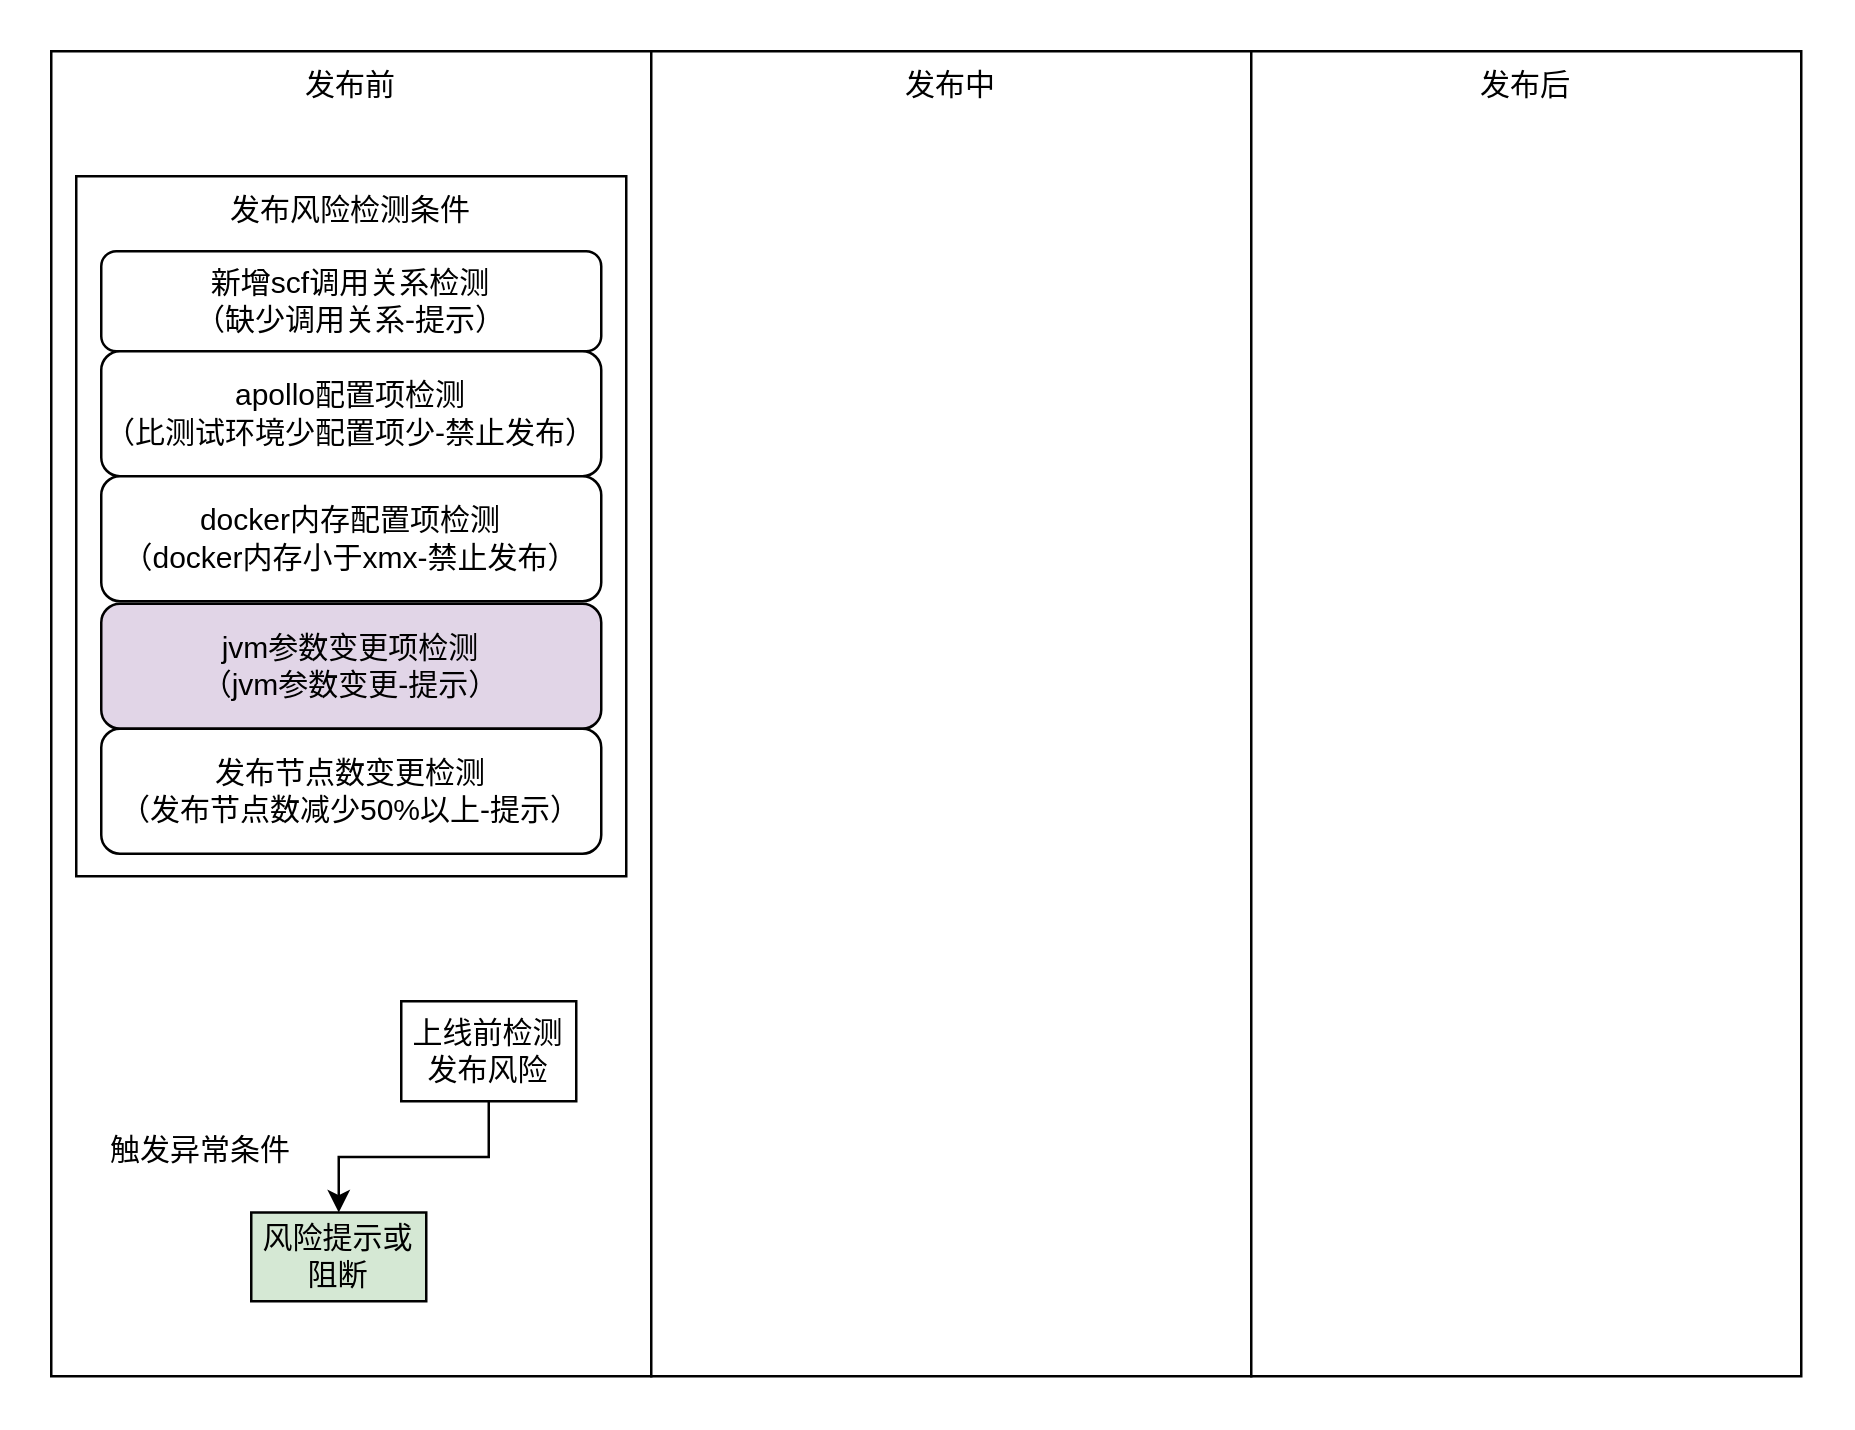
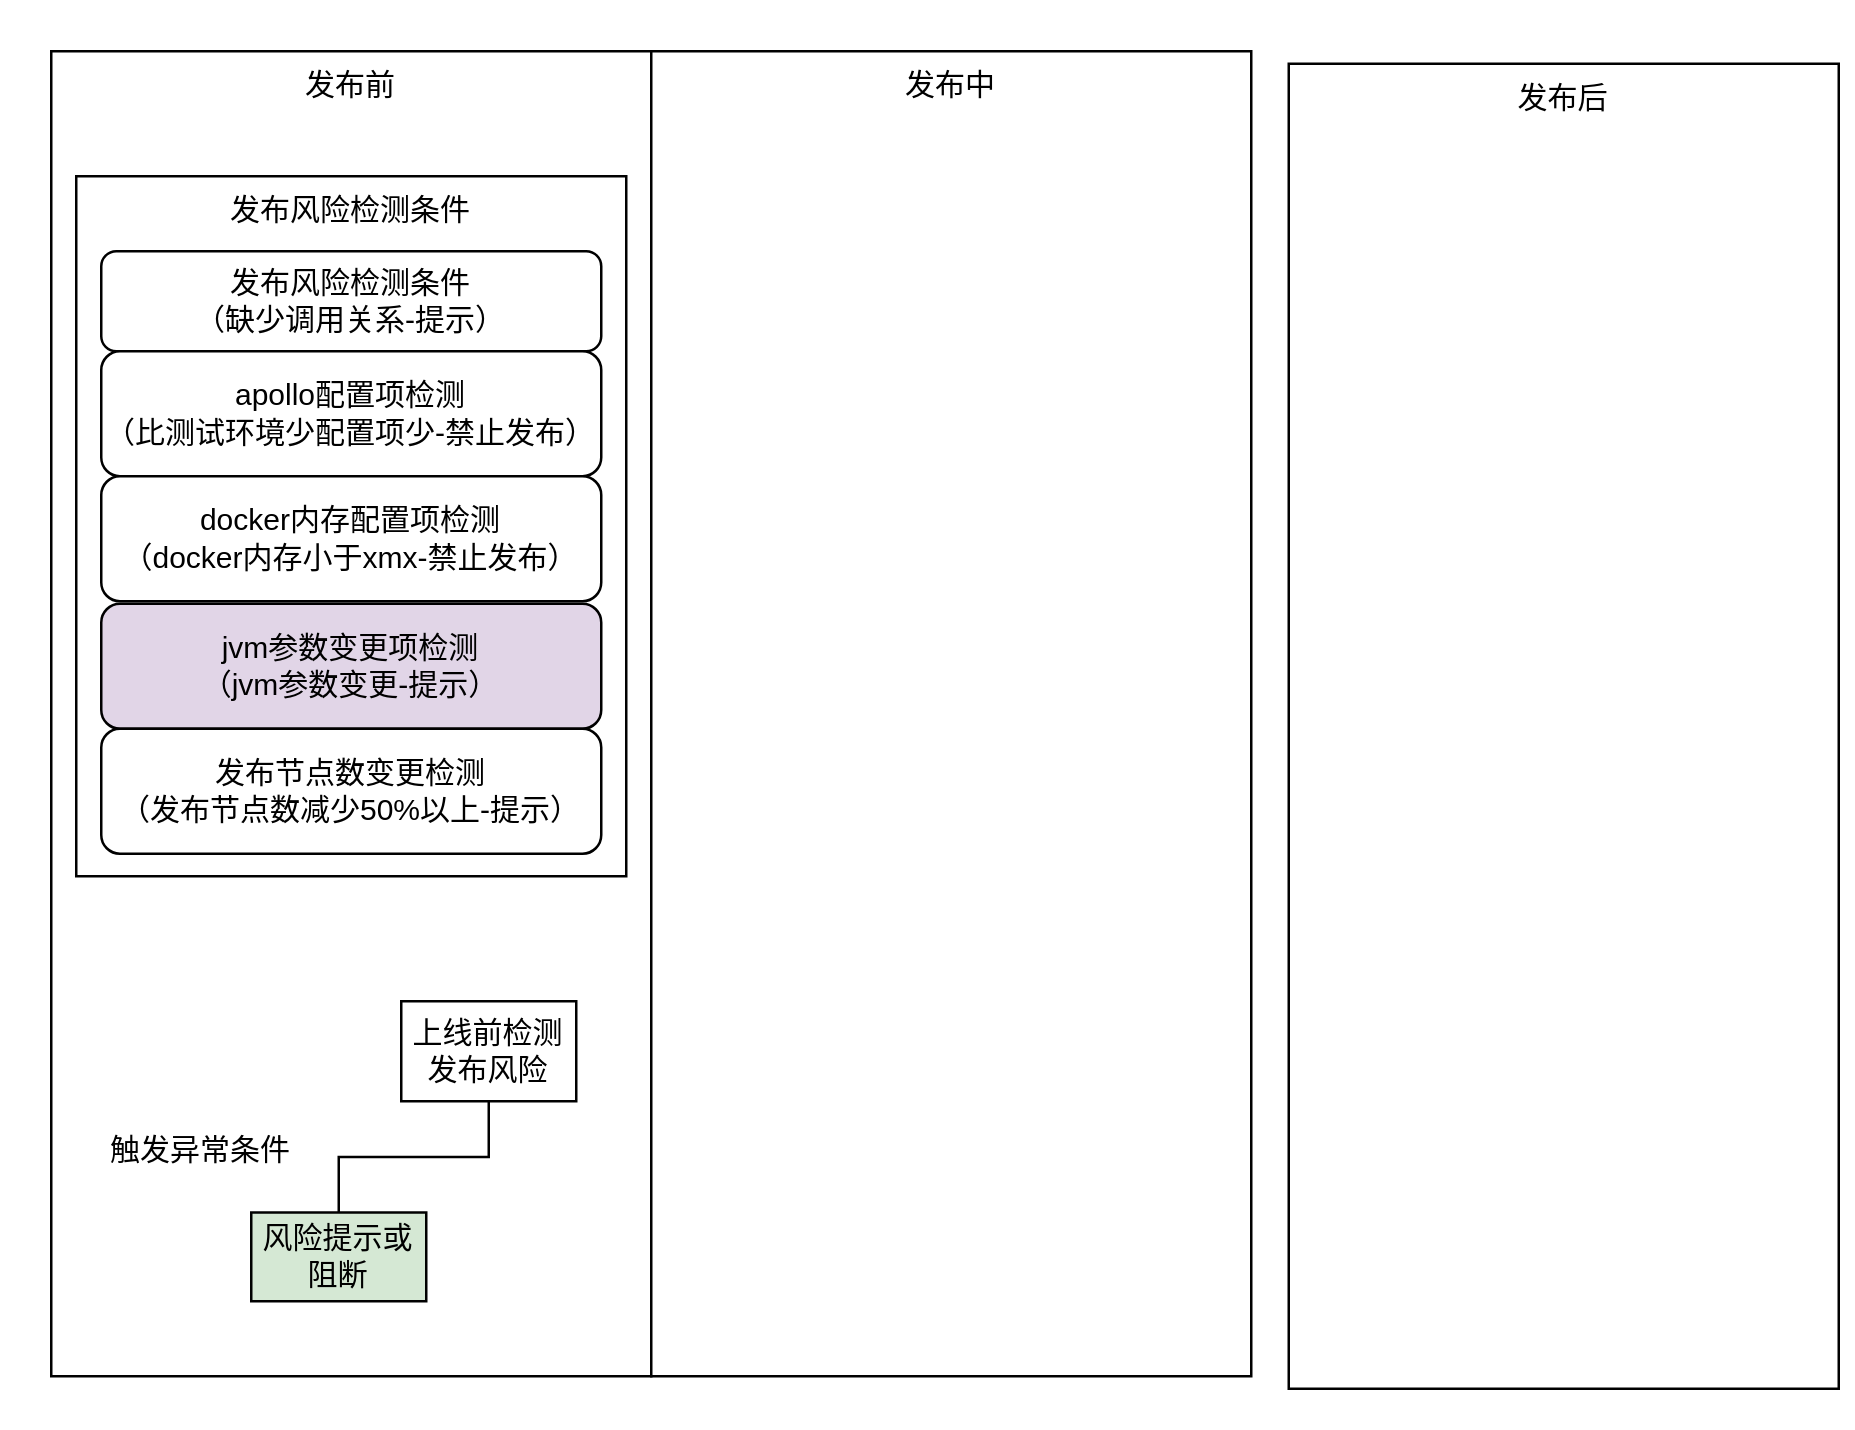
  <mxCell id="0" />
  <mxCell id="1" parent="0" />
  <mxCell id="2" value="发布前" style="rounded=0;whiteSpace=wrap;html=1;align=center;verticalAlign=top;" vertex="1" parent="1"><mxGeometry x="20" y="20" width="240" height="530" as="geometry" /></mxCell>
  <mxCell id="3" value="发布中" style="rounded=0;whiteSpace=wrap;html=1;verticalAlign=top;" vertex="1" parent="1"><mxGeometry x="260" y="20" width="240" height="530" as="geometry" /></mxCell>
- <mxCell id="4" value="发布后" style="rounded=0;whiteSpace=wrap;html=1;verticalAlign=top;" vertex="1" parent="1"><mxGeometry x="500" y="20" width="220" height="530" as="geometry" /></mxCell>
+ <mxCell id="4" value="发布后" style="rounded=0;whiteSpace=wrap;html=1;verticalAlign=top;" vertex="1" parent="1"><mxGeometry x="515" y="25" width="220" height="530" as="geometry" /></mxCell>
  <mxCell id="5" value="发布风险检测条件" style="rounded=0;whiteSpace=wrap;html=1;verticalAlign=top;" vertex="1" parent="1"><mxGeometry x="30" y="70" width="220" height="280" as="geometry" /></mxCell>
  <mxCell id="6" value="" style="group" vertex="1" connectable="0" parent="1"><mxGeometry x="40" y="100" width="200" height="241" as="geometry" /></mxCell>
- <mxCell id="7" value="新增scf调用关系检测&lt;div&gt;（缺少调用关系-提示）&lt;/div&gt;" style="rounded=1;whiteSpace=wrap;html=1;" vertex="1" parent="6"><mxGeometry width="200" height="40" as="geometry" /></mxCell>
+ <mxCell id="7" value="发布风险检测条件&lt;div&gt;（缺少调用关系-提示）&lt;/div&gt;" style="rounded=1;whiteSpace=wrap;html=1;" vertex="1" parent="6"><mxGeometry width="200" height="40" as="geometry" /></mxCell>
  <mxCell id="8" value="apollo配置项检测&lt;div&gt;（比测试环境少配置项少-禁止发布）&lt;/div&gt;" style="rounded=1;whiteSpace=wrap;html=1;" vertex="1" parent="6"><mxGeometry y="40" width="200" height="50" as="geometry" /></mxCell>
  <mxCell id="9" value="docker内存配置项检测&lt;div&gt;（docker内存小于xmx-禁止发布）&lt;/div&gt;" style="rounded=1;whiteSpace=wrap;html=1;" vertex="1" parent="6"><mxGeometry y="90" width="200" height="50" as="geometry" /></mxCell>
  <mxCell id="10" value="jvm参数变更项检测&lt;div&gt;（jvm参数变更-提示）&lt;/div&gt;" style="rounded=1;whiteSpace=wrap;html=1;fillColor=#e1d5e7;" vertex="1" parent="6"><mxGeometry y="141" width="200" height="50" as="geometry" /></mxCell>
  <mxCell id="11" value="发布节点数变更检测&lt;div&gt;（发布节点数减少50%以上-提示）&lt;/div&gt;" style="rounded=1;whiteSpace=wrap;html=1;" vertex="1" parent="6"><mxGeometry y="191" width="200" height="50" as="geometry" /></mxCell>
- <mxCell id="12" value="" style="edgeStyle=orthogonalEdgeStyle;rounded=0;orthogonalLoop=1;jettySize=auto;html=1;" edge="1" parent="1" source="13" target="14"><mxGeometry relative="1" as="geometry" /></mxCell>
+ <mxCell id="12" value="" style="edgeStyle=orthogonalEdgeStyle;rounded=0;orthogonalLoop=1;jettySize=auto;html=1;endArrow=none;" edge="1" parent="1" source="13" target="14"><mxGeometry relative="1" as="geometry" /></mxCell>
  <mxCell id="13" value="上线前检测发布风险" style="rounded=0;whiteSpace=wrap;html=1;" vertex="1" parent="1"><mxGeometry x="160" y="400" width="70" height="40" as="geometry" /></mxCell>
  <mxCell id="14" value="风险提示或阻断" style="rounded=0;whiteSpace=wrap;html=1;fillColor=#d5e8d4;" vertex="1" parent="1"><mxGeometry x="100" y="484.5" width="70" height="35.5" as="geometry" /></mxCell>
  <mxCell id="15" value="触发异常条件" style="text;html=1;align=center;verticalAlign=middle;whiteSpace=wrap;rounded=0;" vertex="1" parent="1"><mxGeometry x="40" y="444.5" width="80" height="30" as="geometry" /></mxCell>
